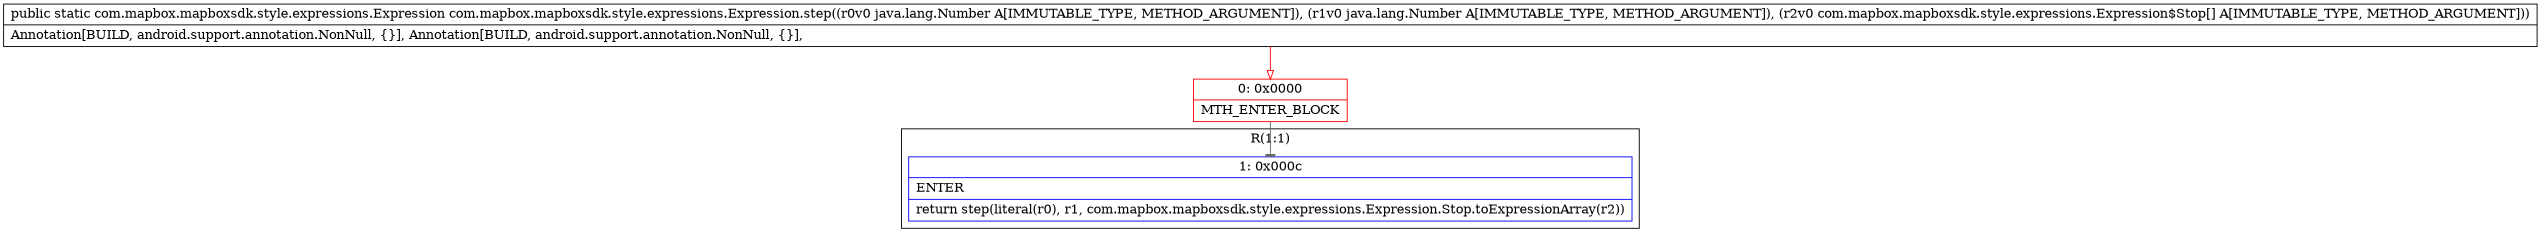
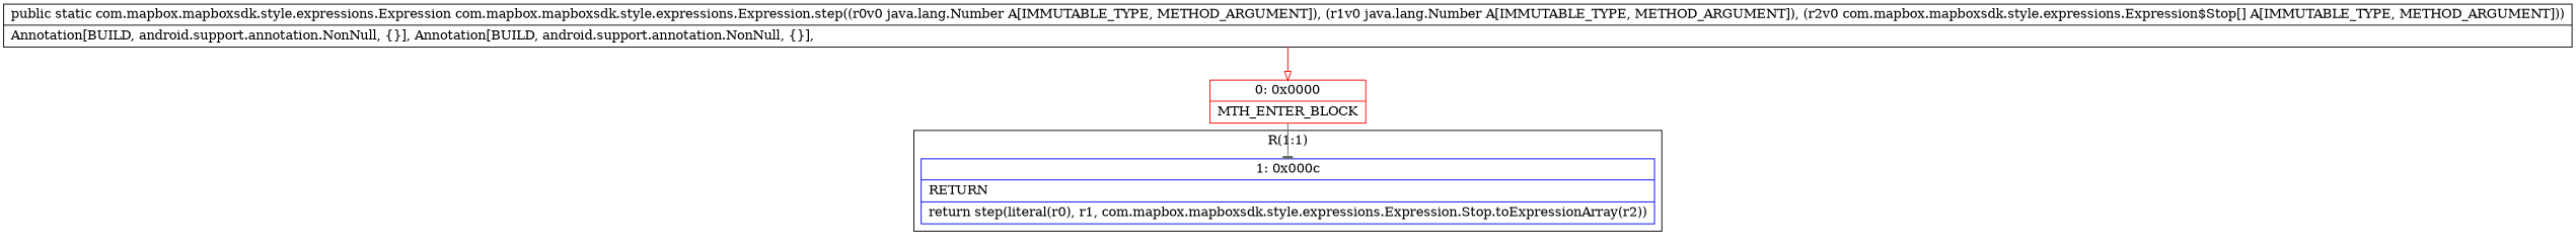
  digraph {
    node [shape=record]
-   n1 [color=blue label="{1\:\ 0x000c|ENTER\l|return step(literal(r0), r1, com.mapbox.mapboxsdk.style.expressions.Expression.Stop.toExpressionArray(r2))\l}"]
+   n1 [color=blue label="{1\:\ 0x000c|RETURN\l|return step(literal(r0), r1, com.mapbox.mapboxsdk.style.expressions.Expression.Stop.toExpressionArray(r2))\l}"]
    n2 [color=red label="{0\:\ 0x0000|MTH_ENTER_BLOCK\l}"]
    n3 [label="{public static com.mapbox.mapboxsdk.style.expressions.Expression com.mapbox.mapboxsdk.style.expressions.Expression.step((r0v0 java.lang.Number A[IMMUTABLE_TYPE, METHOD_ARGUMENT]), (r1v0 java.lang.Number A[IMMUTABLE_TYPE, METHOD_ARGUMENT]), (r2v0 com.mapbox.mapboxsdk.style.expressions.Expression$Stop[] A[IMMUTABLE_TYPE, METHOD_ARGUMENT]))  | Annotation[BUILD, android.support.annotation.NonNull, \{\}], Annotation[BUILD, android.support.annotation.NonNull, \{\}], \l}"]
    subgraph cluster_1 {
      label="R(1:1)"
      n1
    }
    n2 -> n1 [color=gray40 arrowhead=tee]
    n3 -> n2 [color=red arrowhead=onormal]
  }
